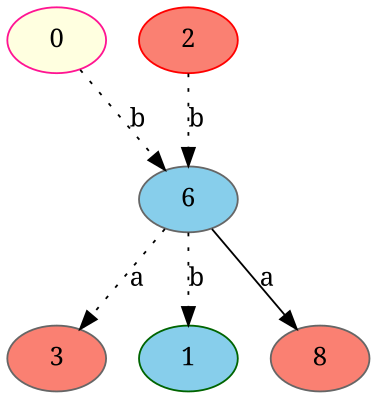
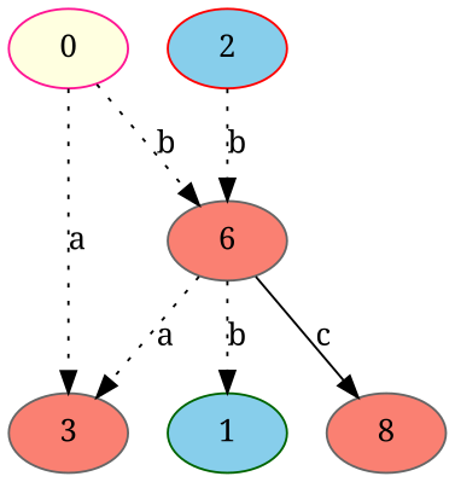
  strict digraph {
    fontname="Noto Serif"
    node [color=gray40 fillcolor=salmon fontname="Noto Serif" style=filled]
    edge [fontname="Noto Serif" style=dotted]
    0 [color=deeppink fillcolor=lightyellow]
    3
-   6 [fillcolor=skyblue]
+   6
    1 [color=darkgreen fillcolor=skyblue]
    n5 [label=8]
-   2 [color=red]
+   2 [color=red fillcolor=skyblue]
+   0 -> 3 [label=a]
    0 -> 6 [label=b]
    6 -> 3 [label=a]
    6 -> 1 [label=b]
-   6 -> n5 [label=a style=solid]
+   6 -> n5 [label=c style=solid]
    2 -> 6 [label=b]
  }
